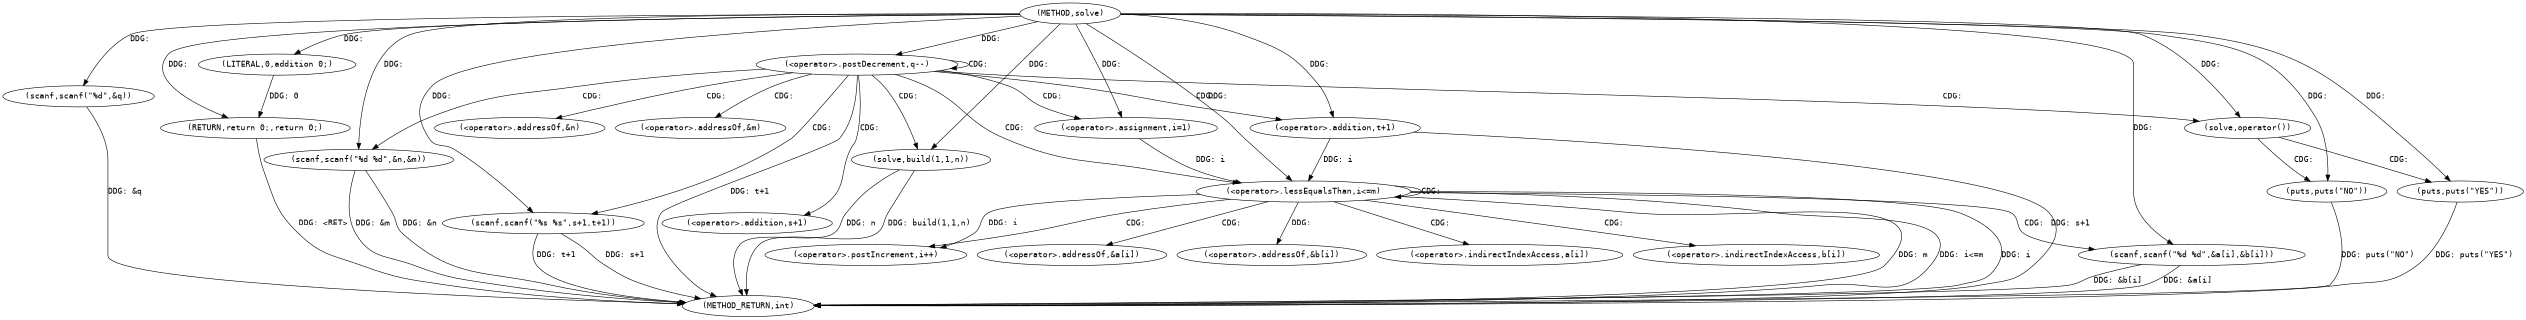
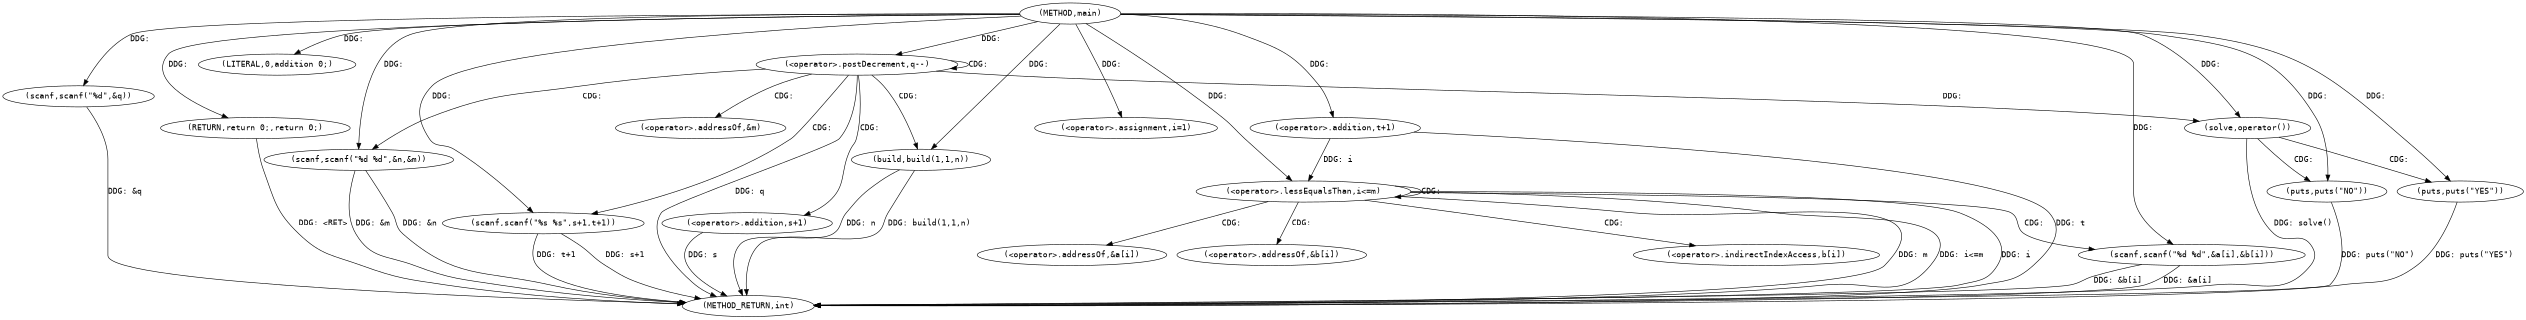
  digraph {
    fontname="DejaVu Sans Mono"
    node [fontname="DejaVu Sans Mono"]
    edge [fontname="DejaVu Sans Mono"]
-   n1 [label="(METHOD,solve)"]
+   n1 [label="(METHOD,main)"]
    n2 [label="(scanf,scanf(\"%d\",&q))"]
    n3 [label="(RETURN,return 0;,return 0;)"]
    n4 [label="(<operator>.postDecrement,q--)"]
    n5 [label="(LITERAL,0,addition 0;)"]
    n6 [label="(scanf,scanf(\"%d %d\",&n,&m))"]
    n7 [label="(scanf,scanf(\"%s %s\",s+1,t+1))"]
-   n8 [label="(solve,build(1,1,n))"]
+   n8 [label="(build,build(1,1,n))"]
    n9 [label="(<operator>.assignment,i=1)"]
    n10 [label="(<operator>.lessEqualsThan,i<=m)"]
    n11 [label="(scanf,scanf(\"%d %d\",&a[i],&b[i]))"]
    n12 [label="(solve,operator())"]
    n13 [label="(puts,puts(\"YES\"))"]
    n14 [label="(<operator>.addition,t+1)"]
    n15 [label="(puts,puts(\"NO\"))"]
    n16 [label="(METHOD_RETURN,int)"]
    n17 [label="(<operator>.addition,s+1)"]
-   n18 [label="(<operator>.addressOf,&n)"]
    n19 [label="(<operator>.addressOf,&m)"]
-   n20 [label="(<operator>.postIncrement,i++)"]
    n21 [label="(<operator>.addressOf,&a[i])"]
    n22 [label="(<operator>.addressOf,&b[i])"]
-   n23 [label="(<operator>.indirectIndexAccess,a[i])"]
    n24 [label="(<operator>.indirectIndexAccess,b[i])"]
    n1 -> n2 [label="DDG: "]
    n1 -> n3 [label="DDG: "]
    n1 -> n4 [label="DDG: "]
    n1 -> n5 [label="DDG: "]
    n1 -> n6 [label="DDG: "]
    n1 -> n7 [label="DDG: "]
    n1 -> n8 [label="DDG: "]
    n1 -> n9 [label="DDG: "]
    n1 -> n10 [label="DDG: "]
    n1 -> n11 [label="DDG: "]
    n1 -> n12 [label="DDG: "]
    n1 -> n13 [label="DDG: "]
    n1 -> n14 [label="DDG: "]
    n1 -> n15 [label="DDG: "]
    n2 -> n16 [label="DDG: &q"]
    n3 -> n16 [label="DDG: <RET>"]
    n4 -> n4 [label="CDG: "]
    n4 -> n6 [label="CDG: "]
    n4 -> n7 [label="CDG: "]
    n4 -> n8 [label="CDG: "]
-   n4 -> n9 [label="CDG: "]
-   n4 -> n10 [label="CDG: "]
-   n4 -> n12 [label="CDG: "]
-   n4 -> n14 [label="CDG: "]
-   n4 -> n16 [label="DDG: t+1"]
+   n4 -> n12 [label="DDG: "]
+   n4 -> n16 [label="DDG: q"]
    n4 -> n17 [label="CDG: "]
-   n4 -> n18 [label="CDG: "]
    n4 -> n19 [label="CDG: "]
-   n5 -> n3 [label="DDG: 0"]
    n6 -> n16 [label="DDG: &n"]
    n6 -> n16 [label="DDG: &m"]
    n7 -> n16 [label="DDG: s+1"]
    n7 -> n16 [label="DDG: t+1"]
    n8 -> n16 [label="DDG: n"]
    n8 -> n16 [label="DDG: build(1,1,n)"]
-   n9 -> n10 [label="DDG: i"]
    n10 -> n10 [label="CDG: "]
    n10 -> n11 [label="CDG: "]
    n10 -> n16 [label="DDG: i"]
    n10 -> n16 [label="DDG: m"]
    n10 -> n16 [label="DDG: i<=m"]
-   n10 -> n20 [label="DDG: i"]
-   n10 -> n20 [label="CDG: "]
    n10 -> n21 [label="CDG: "]
-   n10 -> n22 [label="DDG: "]
-   n10 -> n23 [label="CDG: "]
+   n10 -> n22 [label="CDG: "]
    n10 -> n24 [label="CDG: "]
    n11 -> n16 [label="DDG: &a[i]"]
    n11 -> n16 [label="DDG: &b[i]"]
    n12 -> n13 [label="CDG: "]
    n12 -> n15 [label="CDG: "]
+   n12 -> n16 [label="DDG: solve()"]
    n13 -> n16 [label="DDG: puts(\"YES\")"]
    n14 -> n10 [label="DDG: i"]
-   n14 -> n16 [label="DDG: s+1"]
+   n14 -> n16 [label="DDG: t"]
    n15 -> n16 [label="DDG: puts(\"NO\")"]
+   n17 -> n16 [label="DDG: s"]
  }
